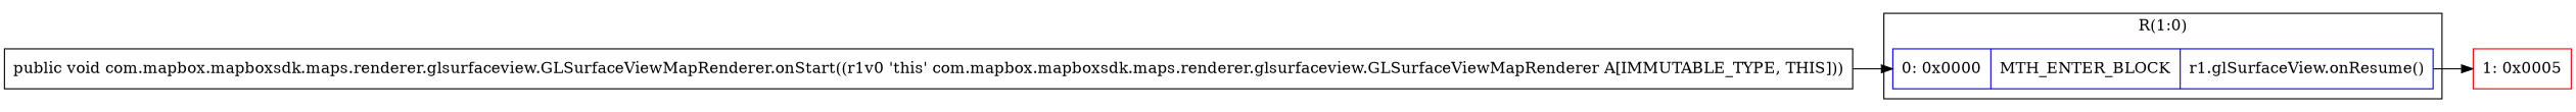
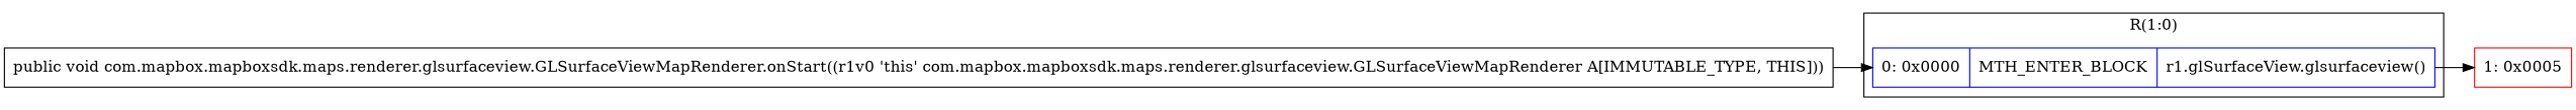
  digraph {
    rankdir=LR
    node [shape=record]
-   n1 [color=blue label="{0\:\ 0x0000|MTH_ENTER_BLOCK\l|r1.glSurfaceView.onResume()\l}"]
+   n1 [color=blue label="{0\:\ 0x0000|MTH_ENTER_BLOCK\l|r1.glSurfaceView.glsurfaceview()\l}"]
    n2 [color=red label="{1\:\ 0x0005}"]
    n3 [label="{public void com.mapbox.mapboxsdk.maps.renderer.glsurfaceview.GLSurfaceViewMapRenderer.onStart((r1v0 'this' com.mapbox.mapboxsdk.maps.renderer.glsurfaceview.GLSurfaceViewMapRenderer A[IMMUTABLE_TYPE, THIS])) }"]
    subgraph cluster_1 {
      label="R(1:0)"
      n1
    }
    n1 -> n2
    n3 -> n1
  }
